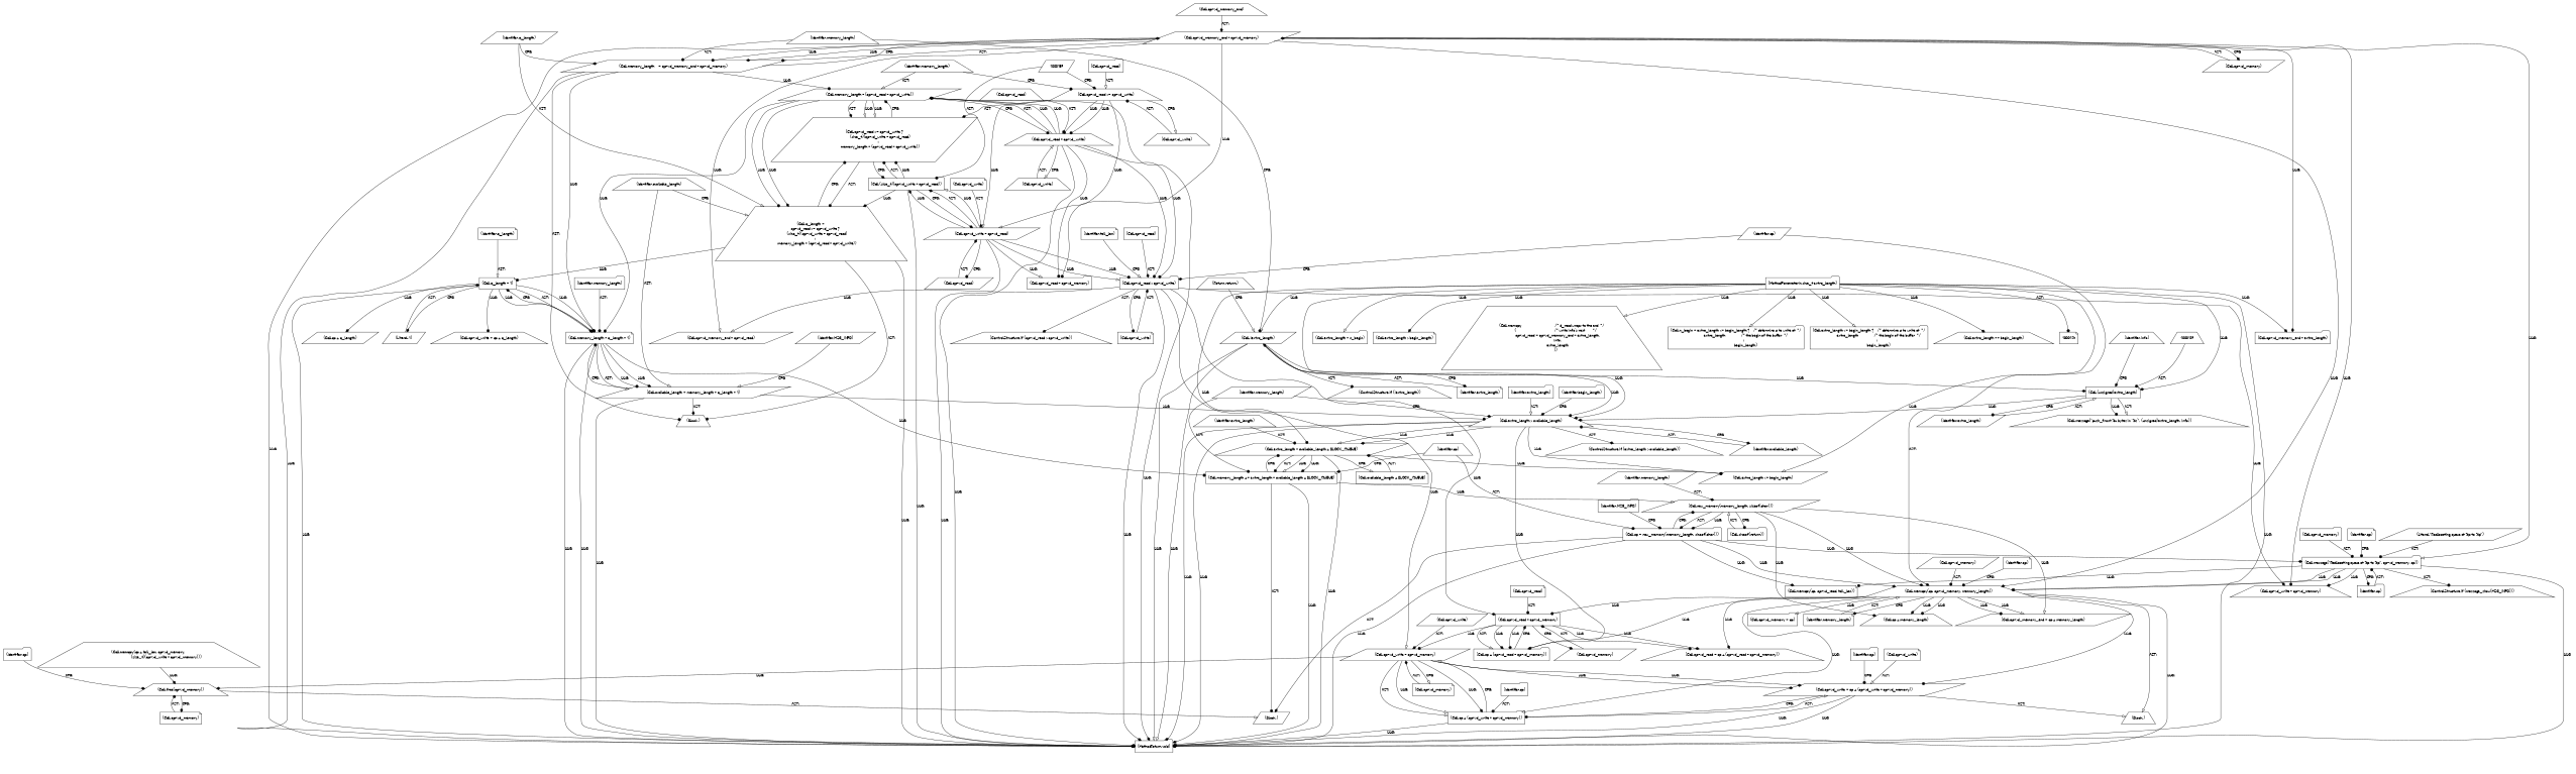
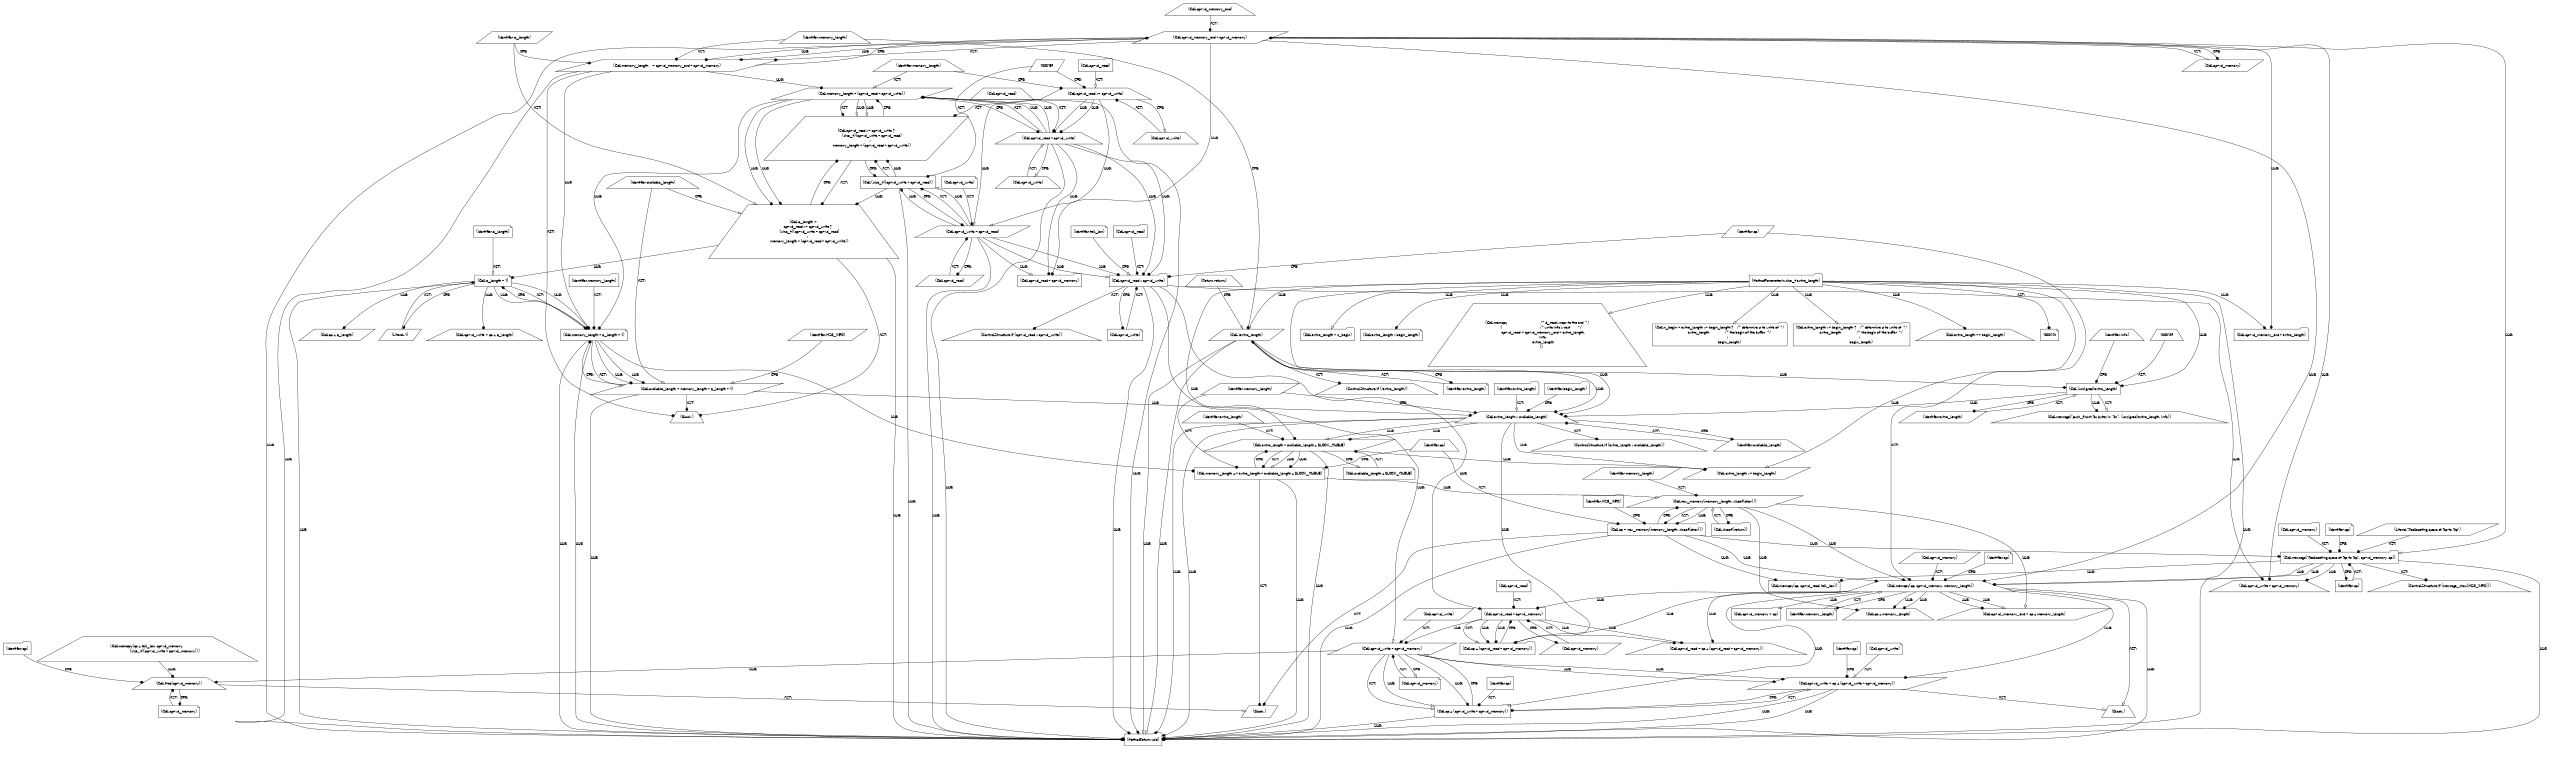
  digraph {
    fontname="Patrick Hand"
    node [fontname="Patrick Hand" shape=trapezium]
    edge [arrowhead=diamond fontname="Patrick Hand"]
    n1 [label="(Call,qp->d_write - qp->d_memory)" shape=parallelogram]
    n2 [label="(Call,qp->d_write = cp + (qp->d_write - qp->d_memory))" shape=parallelogram]
    n3 [label="(Call,cp + (qp->d_write - qp->d_memory))" shape=folder]
    n4 [label="(Call,free(qp->d_memory))"]
    n5 [label="(Call,qp->d_memory)" shape=note]
    n6 [label="(MethodReturn,void)" shape=folder]
    n7 [label="(Block,)"]
    n8 [label="(Block,)" shape=parallelogram]
    n9 [label="(Call,qp->d_memory)" shape=note]
    n10 [label="(Call,qp->d_read > qp->d_write)" shape=folder]
    n11 [label="(Call,qp->d_read - qp->d_memory)" shape=folder]
    n12 [label="(Call,qp->d_write)" shape=note]
-   n13 [label="(Call,qp->d_memory_end - qp->d_read)" shape=parallelogram]
    n14 [label="(ControlStructure,if (qp->d_read > qp->d_write))"]
    n15 [label="(Call,qp->d_write - qp->d_memory)"]
    n16 [label="(Call,qp->d_memory)" shape=parallelogram]
    n17 [label="(Call,qp->d_read = cp + (qp->d_read - qp->d_memory))"]
    n18 [label="(Call,cp + (qp->d_read - qp->d_memory))" shape=folder]
    n19 [label="(Call,qp->d_write - qp->d_read)" shape=parallelogram]
    n20 [label="(Call,(size_t)(qp->d_write - qp->d_read))" shape=folder]
    n21 [label="(Call,qp->d_read - qp->d_memory)" shape=folder]
    n22 [label="(Call,qp->d_read)" shape=parallelogram]
    n23 [label="(Call,qp->d_read <= qp->d_write ?\n            (size_t)(qp->d_write - qp->d_read)\n        :\n            memory_length - (qp->d_read - qp->d_write))" shape=parallelogram]
    n24 [label="(Call,q_length = \n        qp->d_read <= qp->d_write ?\n            (size_t)(qp->d_write - qp->d_read)\n        :\n            memory_length - (qp->d_read - qp->d_write))"]
    n25 [label="(Call,qp->d_read <= qp->d_write)"]
    n26 [label="(Call,qp->d_read - qp->d_write)"]
    n27 [label="(Call,qp->d_write)"]
    n28 [label="(Call,memory_length - (qp->d_read - qp->d_write))" shape=parallelogram]
    n29 [label="(Call,qp->d_write)"]
    n30 [label="(Call,memory_length - q_length - 1)" shape=note]
    n31 [label="(Call,memcpy(cp, qp->d_memory, memory_length))"]
    n32 [label="(Call,qp->d_memory = cp)" shape=folder]
    n33 [label="(Identifier,memory_length)" shape=note]
    n34 [label="(Call,cp + memory_length)"]
    n35 [label="(Call,qp->d_memory_end = cp + memory_length)" shape=parallelogram]
    n36 [label="(Call,message(\"Reallocating queue at %p to %p\", qp->d_memory, cp))" shape=folder]
    n37 [label="(Identifier,cp)" shape=folder]
    n38 [label="(ControlStructure,if (message_show(MSG_INFO)))"]
    n39 [label="(Call,memcpy(cp, qp->d_read, tail_len))" shape=note]
    n40 [label="(Call,qp->d_memory_end - qp->d_memory)" shape=parallelogram]
    n41 [label="(Call,memory_length    = qp->d_memory_end - qp->d_memory)" shape=parallelogram]
    n42 [label="(Call,qp->d_memory)" shape=parallelogram]
    n43 [label="(Call,qp->d_memory_end - extra_length)" shape=folder]
    n44 [label="(Block,)"]
    n45 [label="(Call,cp = new_memory(memory_length, sizeof(char)))" shape=folder]
    n46 [label="(Call,new_memory(memory_length, sizeof(char)))" shape=parallelogram]
    n47 [label="(Call,sizeof(return))" shape=folder]
    n48 [label="(Call,memory_length += extra_length - available_length + BLOCK_QUEUE)" shape=note]
    n49 [label="(Call,extra_length - available_length + BLOCK_QUEUE)" shape=parallelogram]
    n50 [label="(Call,available_length + BLOCK_QUEUE)" shape=note]
    n51 [label="(Call,extra_length <= begin_length)" shape=parallelogram]
    n52 [label="(Call,extra_length > available_length)"]
    n53 [label="(ControlStructure,if (extra_length > available_length))"]
    n54 [label="(Identifier,available_length)"]
    n55 [label="(Call,(unsigned)extra_length)" shape=note]
    n56 [label="(Call,message(\"push_front %u bytes in `%s'\", (unsigned)extra_length, info))"]
    n57 [label="(Identifier,extra_length)" shape=parallelogram]
    n58 [label="(Call,!extra_length)" shape=parallelogram]
    n59 [label="(Identifier,extra_length)" shape=note]
    n60 [label="(ControlStructure,if (!extra_length))"]
    n61 [label="(MethodParameterIn,size_t extra_length)" shape=folder]
    n62 [label="(Call,extra_length - n_begin)" shape=folder]
    n63 [label="(Call,extra_length > begin_length)" shape=note]
    n64 [label="(Call,memcpy                                  /* d_read wraps to the end  */\n        (                                       /* write info's rest        */\n            qp->d_read = qp->d_memory_end - extra_length,\n            info,\n            extra_length\n        ))"]
    n65 [label="(Call,n_begin = extra_length <= begin_length ?    /* determine # to write at  */\n                    extra_length                /* the begin of the buffer  */\n                :\n                    begin_length)" shape=folder]
    n66 [label="(Call,extra_length <= begin_length ?    /* determine # to write at  */\n                    extra_length                /* the begin of the buffer  */\n                :\n                    begin_length)" shape=folder]
    n67 [label="(Call,extra_length -= begin_length)"]
    1000124 [shape=note]
    n69 [label="(Call,available_length = memory_length - q_length - 1)" shape=parallelogram]
    n70 [label="(Call,q_length - 1)" shape=note]
    n71 [label="(Call,cp + q_length)" shape=parallelogram]
    n72 [label="(Literal,1)" shape=parallelogram]
    n73 [label="(Call,qp->d_write = cp + q_length)"]
    n74 [label="(Identifier,extra_length)" shape=folder]
    n75 [label="(Call,qp->d_read)" shape=note]
    n76 [label="(Identifier,qp)" shape=note]
    n77 [label="(Identifier,memory_length)"]
    n78 [label="(Call,qp->d_write)" shape=note]
    n79 [label="(Identifier,MSG_INFO)" shape=folder]
    n80 [label="(Identifier,extra_length)"]
    n81 [label="(Identifier,qp)" shape=folder]
    n82 [label="(Identifier,memory_length)"]
    n83 [label="(Identifier,tail_len)" shape=note]
    n84 [label="(Call,qp->d_memory)" shape=parallelogram]
    n85 [label="(Identifier,begin_length)" shape=folder]
    n86 [label="(Identifier,cp)" shape=parallelogram]
    n87 [label="(Call,qp->d_memory)" shape=folder]
    n88 [label="(Call,qp->d_read)" shape=folder]
    n89 [label="(Identifier,MSG_INFO)" shape=parallelogram]
    n90 [label="(Identifier,cp)"]
    n91 [label="(Identifier,available_length)"]
    n92 [label="(Identifier,qp)" shape=note]
    n93 [label="(Return,return;)"]
    n94 [label="(Identifier,q_length)" shape=parallelogram]
    n95 [label="(Identifier,info)"]
    n96 [label="(Identifier,qp)" shape=folder]
    n97 [label="(Call,qp->d_read)"]
    n98 [label="(Call,qp->d_write)" shape=note]
    n99 [label="(Identifier,cp)" shape=folder]
    n100 [label="(Identifier,memory_length)" shape=parallelogram]
    n101 [label="(Call,qp->d_memory_end)"]
    n102 [label="(Identifier,memory_length)" shape=folder]
    n103 [label="(Identifier,q_length)" shape=note]
    n104 [label="(Literal,\"Reallocating queue at %p to %p\")" shape=parallelogram]
    n105 [label="(Call,qp->d_read)" shape=folder]
    n106 [label="(Call,memcpy(cp + tail_len, qp->d_memory, \n                                    (size_t)(qp->d_write - qp->d_memory)))"]
    n107 [label="(Call,qp->d_write)" shape=parallelogram]
    n108 [label="(Identifier,memory_length)" shape=parallelogram]
    1000159 [shape=parallelogram]
    1000189
    n1 -> n2 [label="DDG: "]
    n1 -> n2 [label="DDG: "]
    n1 -> n3 [arrowhead=onormal label="AST: "]
    n1 -> n3 [arrowhead=onormal label="DDG: "]
    n1 -> n3 [label="DDG: "]
    n1 -> n4 [label="DDG: "]
    n1 -> n5 [arrowhead=onormal label="CFG: "]
    n2 -> n3 [arrowhead=dot label="CFG: "]
    n2 -> n6 [label="DDG: "]
    n2 -> n6 [label="DDG: "]
    n2 -> n7 [arrowhead=onormal label="AST: "]
    n3 -> n1 [arrowhead=onormal label="CFG: "]
    n3 -> n2 [arrowhead=onormal label="AST: "]
    n3 -> n6 [arrowhead=onormal label="DDG: "]
    n4 -> n8 [arrowhead=onormal label="AST: "]
    n4 -> n9 [label="CFG: "]
    n5 -> n1 [label="AST: "]
    n9 -> n4 [arrowhead=dot label="AST: "]
    n10 -> n1 [arrowhead=onormal label="DDG: "]
    n10 -> n6 [label="DDG: "]
    n10 -> n11 [label="DDG: "]
    n10 -> n12 [arrowhead=dot label="CFG: "]
-   n10 -> n13 [arrowhead=onormal label="DDG: "]
    n10 -> n14 [label="AST: "]
    n10 -> n15 [label="DDG: "]
    n11 -> n1 [arrowhead=dot label="DDG: "]
    n11 -> n16 [label="CFG: "]
    n11 -> n17 [arrowhead=dot label="DDG: "]
    n11 -> n17 [label="DDG: "]
    n11 -> n18 [arrowhead=onormal label="AST: "]
    n11 -> n18 [label="DDG: "]
    n11 -> n18 [arrowhead=dot label="DDG: "]
    n12 -> n10 [label="AST: "]
    n16 -> n11 [label="AST: "]
    n18 -> n11 [label="CFG: "]
    n19 -> n6 [arrowhead=dot label="DDG: "]
    n19 -> n10 [arrowhead=onormal label="DDG: "]
    n19 -> n10 [arrowhead=dot label="DDG: "]
    n19 -> n20 [label="AST: "]
    n19 -> n20 [arrowhead=onormal label="DDG: "]
    n19 -> n20 [label="DDG: "]
    n19 -> n21 [arrowhead=onormal label="DDG: "]
    n19 -> n22 [arrowhead=dot label="CFG: "]
    n20 -> n6 [arrowhead=onormal label="DDG: "]
    n20 -> n19 [label="CFG: "]
    n20 -> n23 [arrowhead=dot label="AST: "]
    n20 -> n23 [arrowhead=dot label="DDG: "]
    n20 -> n24 [label="DDG: "]
    n22 -> n19 [label="AST: "]
    n23 -> n20 [label="CFG: "]
    n23 -> n24 [arrowhead=dot label="AST: "]
    n23 -> n28 [label="CFG: "]
    n24 -> n6 [arrowhead=dot label="DDG: "]
    n24 -> n23 [arrowhead=dot label="CFG: "]
    n24 -> n44 [arrowhead=dot label="AST: "]
    n24 -> n70 [arrowhead=dot label="DDG: "]
    n25 -> n19 [arrowhead=onormal label="DDG: "]
    n25 -> n19 [arrowhead=onormal label="DDG: "]
    n25 -> n23 [label="AST: "]
    n25 -> n26 [arrowhead=dot label="DDG: "]
    n25 -> n26 [arrowhead=dot label="DDG: "]
    n25 -> n27 [arrowhead=onormal label="CFG: "]
    n26 -> n6 [arrowhead=dot label="DDG: "]
    n26 -> n10 [arrowhead=dot label="DDG: "]
    n26 -> n10 [arrowhead=dot label="DDG: "]
    n26 -> n21 [arrowhead=dot label="DDG: "]
    n26 -> n28 [arrowhead=onormal label="AST: "]
    n26 -> n28 [label="DDG: "]
    n26 -> n28 [arrowhead=dot label="DDG: "]
    n26 -> n29 [arrowhead=onormal label="CFG: "]
    n27 -> n25 [arrowhead=dot label="AST: "]
    n28 -> n6 [label="DDG: "]
    n28 -> n23 [label="AST: "]
    n28 -> n23 [arrowhead=onormal label="DDG: "]
    n28 -> n23 [arrowhead=onormal label="DDG: "]
    n28 -> n24 [label="DDG: "]
    n28 -> n24 [arrowhead=dot label="DDG: "]
    n28 -> n26 [arrowhead=dot label="CFG: "]
    n28 -> n30 [arrowhead=dot label="DDG: "]
    n29 -> n26 [arrowhead=onormal label="AST: "]
    n30 -> n6 [arrowhead=onormal label="DDG: "]
    n30 -> n6 [arrowhead=onormal label="DDG: "]
    n30 -> n48 [arrowhead=dot label="DDG: "]
    n30 -> n69 [arrowhead=onormal label="AST: "]
    n30 -> n69 [arrowhead=dot label="DDG: "]
    n30 -> n69 [label="DDG: "]
    n30 -> n70 [label="CFG: "]
    n31 -> n2 [arrowhead=dot label="DDG: "]
    n31 -> n3 [arrowhead=onormal label="DDG: "]
    n31 -> n6 [arrowhead=onormal label="DDG: "]
    n31 -> n7 [arrowhead=onormal label="AST: "]
    n31 -> n11 [arrowhead=dot label="DDG: "]
    n31 -> n17 [label="DDG: "]
    n31 -> n18 [arrowhead=onormal label="DDG: "]
    n31 -> n32 [arrowhead=onormal label="DDG: "]
    n31 -> n33 [label="CFG: "]
    n31 -> n34 [label="DDG: "]
    n31 -> n34 [arrowhead=dot label="DDG: "]
    n31 -> n35 [arrowhead=onormal label="DDG: "]
    n31 -> n35 [arrowhead=dot label="DDG: "]
    n33 -> n31 [arrowhead=onormal label="AST: "]
    n36 -> n6 [arrowhead=dot label="DDG: "]
    n36 -> n15 [label="DDG: "]
    n36 -> n31 [arrowhead=dot label="DDG: "]
    n36 -> n31 [arrowhead=onormal label="DDG: "]
    n36 -> n37 [label="CFG: "]
    n36 -> n38 [arrowhead=dot label="AST: "]
    n36 -> n39 [arrowhead=dot label="DDG: "]
    n37 -> n36 [arrowhead=dot label="AST: "]
    n40 -> n6 [arrowhead=onormal label="DDG: "]
-   n40 -> n13 [arrowhead=onormal label="DDG: "]
    n40 -> n15 [arrowhead=dot label="DDG: "]
    n40 -> n21 [arrowhead=dot label="DDG: "]
    n40 -> n31 [label="DDG: "]
    n40 -> n36 [arrowhead=onormal label="DDG: "]
    n40 -> n41 [arrowhead=dot label="AST: "]
    n40 -> n41 [arrowhead=dot label="DDG: "]
    n40 -> n41 [label="DDG: "]
    n40 -> n42 [label="CFG: "]
    n40 -> n43 [label="DDG: "]
    n41 -> n6 [label="DDG: "]
    n41 -> n28 [arrowhead=dot label="DDG: "]
    n41 -> n30 [arrowhead=dot label="DDG: "]
    n41 -> n40 [label="CFG: "]
    n41 -> n44 [arrowhead=dot label="AST: "]
    n42 -> n40 [label="AST: "]
    n45 -> n6 [label="DDG: "]
    n45 -> n8 [label="AST: "]
    n45 -> n31 [label="DDG: "]
    n45 -> n36 [label="DDG: "]
    n45 -> n39 [label="DDG: "]
    n45 -> n46 [arrowhead=dot label="CFG: "]
    n46 -> n31 [label="DDG: "]
    n46 -> n34 [label="DDG: "]
    n46 -> n35 [arrowhead=onormal label="DDG: "]
    n46 -> n45 [label="AST: "]
    n46 -> n45 [label="DDG: "]
    n46 -> n47 [arrowhead=dot label="CFG: "]
    n47 -> n46 [arrowhead=onormal label="AST: "]
    n48 -> n6 [arrowhead=onormal label="DDG: "]
    n48 -> n8 [arrowhead=dot label="AST: "]
    n48 -> n46 [arrowhead=onormal label="DDG: "]
    n48 -> n49 [arrowhead=dot label="CFG: "]
    n49 -> n6 [label="DDG: "]
    n49 -> n48 [arrowhead=dot label="AST: "]
    n49 -> n48 [arrowhead=onormal label="DDG: "]
    n49 -> n48 [label="DDG: "]
    n49 -> n50 [arrowhead=onormal label="CFG: "]
    n49 -> n51 [arrowhead=dot label="DDG: "]
    n50 -> n49 [label="AST: "]
    n52 -> n6 [label="DDG: "]
    n52 -> n6 [label="DDG: "]
    n52 -> n18 [label="DDG: "]
    n52 -> n49 [label="DDG: "]
    n52 -> n49 [arrowhead=onormal label="DDG: "]
    n52 -> n51 [arrowhead=dot label="DDG: "]
    n52 -> n53 [label="AST: "]
    n52 -> n54 [label="CFG: "]
    n54 -> n52 [arrowhead=dot label="AST: "]
    n55 -> n52 [label="DDG: "]
    n55 -> n56 [arrowhead=onormal label="AST: "]
    n55 -> n56 [arrowhead=dot label="DDG: "]
    n55 -> n57 [arrowhead=dot label="CFG: "]
    n57 -> n55 [arrowhead=onormal label="AST: "]
    n58 -> n6 [arrowhead=onormal label="DDG: "]
    n58 -> n6 [arrowhead=onormal label="DDG: "]
    n58 -> n52 [arrowhead=dot label="DDG: "]
    n58 -> n55 [label="DDG: "]
    n58 -> n59 [label="CFG: "]
    n58 -> n60 [arrowhead=dot label="AST: "]
    n59 -> n58 [label="AST: "]
    n61 -> n6 [label="DDG: "]
    n61 -> n43 [label="DDG: "]
    n61 -> n49 [arrowhead=dot label="DDG: "]
    n61 -> n51 [arrowhead=onormal label="DDG: "]
    n61 -> n52 [label="DDG: "]
    n61 -> n55 [label="DDG: "]
    n61 -> n58 [arrowhead=onormal label="DDG: "]
    n61 -> n62 [arrowhead=onormal label="DDG: "]
    n61 -> n63 [label="DDG: "]
    n61 -> n64 [arrowhead=onormal label="DDG: "]
    n61 -> n65 [arrowhead=onormal label="DDG: "]
    n61 -> n66 [arrowhead=onormal label="DDG: "]
    n61 -> n67 [label="DDG: "]
    n61 -> 1000124 [arrowhead=dot label="AST: "]
    n69 -> n6 [arrowhead=dot label="DDG: "]
    n69 -> n30 [arrowhead=dot label="CFG: "]
    n69 -> n44 [label="AST: "]
    n69 -> n52 [arrowhead=dot label="DDG: "]
    n70 -> n6 [arrowhead=onormal label="DDG: "]
    n70 -> n30 [label="AST: "]
    n70 -> n30 [label="DDG: "]
    n70 -> n30 [arrowhead=dot label="DDG: "]
    n70 -> n71 [label="DDG: "]
    n70 -> n72 [label="CFG: "]
    n70 -> n73 [arrowhead=dot label="DDG: "]
    n72 -> n70 [label="AST: "]
    n74 -> n52 [arrowhead=onormal label="AST: "]
    n75 -> n11 [arrowhead=dot label="AST: "]
    n76 -> n31 [arrowhead=dot label="CFG: "]
    n77 -> n25 [arrowhead=dot label="CFG: "]
    n77 -> n28 [arrowhead=onormal label="AST: "]
    n78 -> n19 [label="AST: "]
    n79 -> n45 [label="CFG: "]
    n80 -> n49 [arrowhead=dot label="AST: "]
    n81 -> n4 [label="CFG: "]
    n82 -> n41 [arrowhead=dot label="AST: "]
    n82 -> n58 [arrowhead=dot label="CFG: "]
    n83 -> n10 [arrowhead=onormal label="CFG: "]
    n84 -> n31 [arrowhead=dot label="AST: "]
    n85 -> n52 [label="CFG: "]
    n86 -> n10 [label="CFG: "]
    n86 -> n31 [label="AST: "]
    n87 -> n36 [arrowhead=dot label="AST: "]
    n88 -> n10 [label="AST: "]
    n89 -> n69 [arrowhead=onormal label="CFG: "]
    n90 -> n45 [arrowhead=dot label="AST: "]
    n90 -> n48 [label="CFG: "]
    n91 -> n24 [arrowhead=onormal label="CFG: "]
    n91 -> n69 [arrowhead=onormal label="AST: "]
    n92 -> n36 [arrowhead=dot label="CFG: "]
    n93 -> n58 [arrowhead=onormal label="CFG: "]
    n94 -> n24 [arrowhead=onormal label="AST: "]
    n94 -> n41 [label="CFG: "]
    n95 -> n55 [label="CFG: "]
    n96 -> n2 [arrowhead=dot label="CFG: "]
    n97 -> n26 [label="AST: "]
    n98 -> n2 [arrowhead=onormal label="AST: "]
    n99 -> n3 [arrowhead=dot label="AST: "]
    n100 -> n48 [arrowhead=dot label="AST: "]
    n100 -> n52 [label="CFG: "]
    n101 -> n40 [label="AST: "]
    n102 -> n30 [arrowhead=dot label="AST: "]
    n103 -> n70 [arrowhead=onormal label="AST: "]
    n104 -> n36 [arrowhead=dot label="AST: "]
    n105 -> n25 [arrowhead=onormal label="AST: "]
    n106 -> n4 [label="DDG: "]
    n107 -> n1 [label="AST: "]
    n108 -> n46 [label="AST: "]
    1000159 -> n20 [arrowhead=dot label="AST: "]
    1000159 -> n25 [label="CFG: "]
    1000189 -> n55 [arrowhead=dot label="AST: "]
  }
